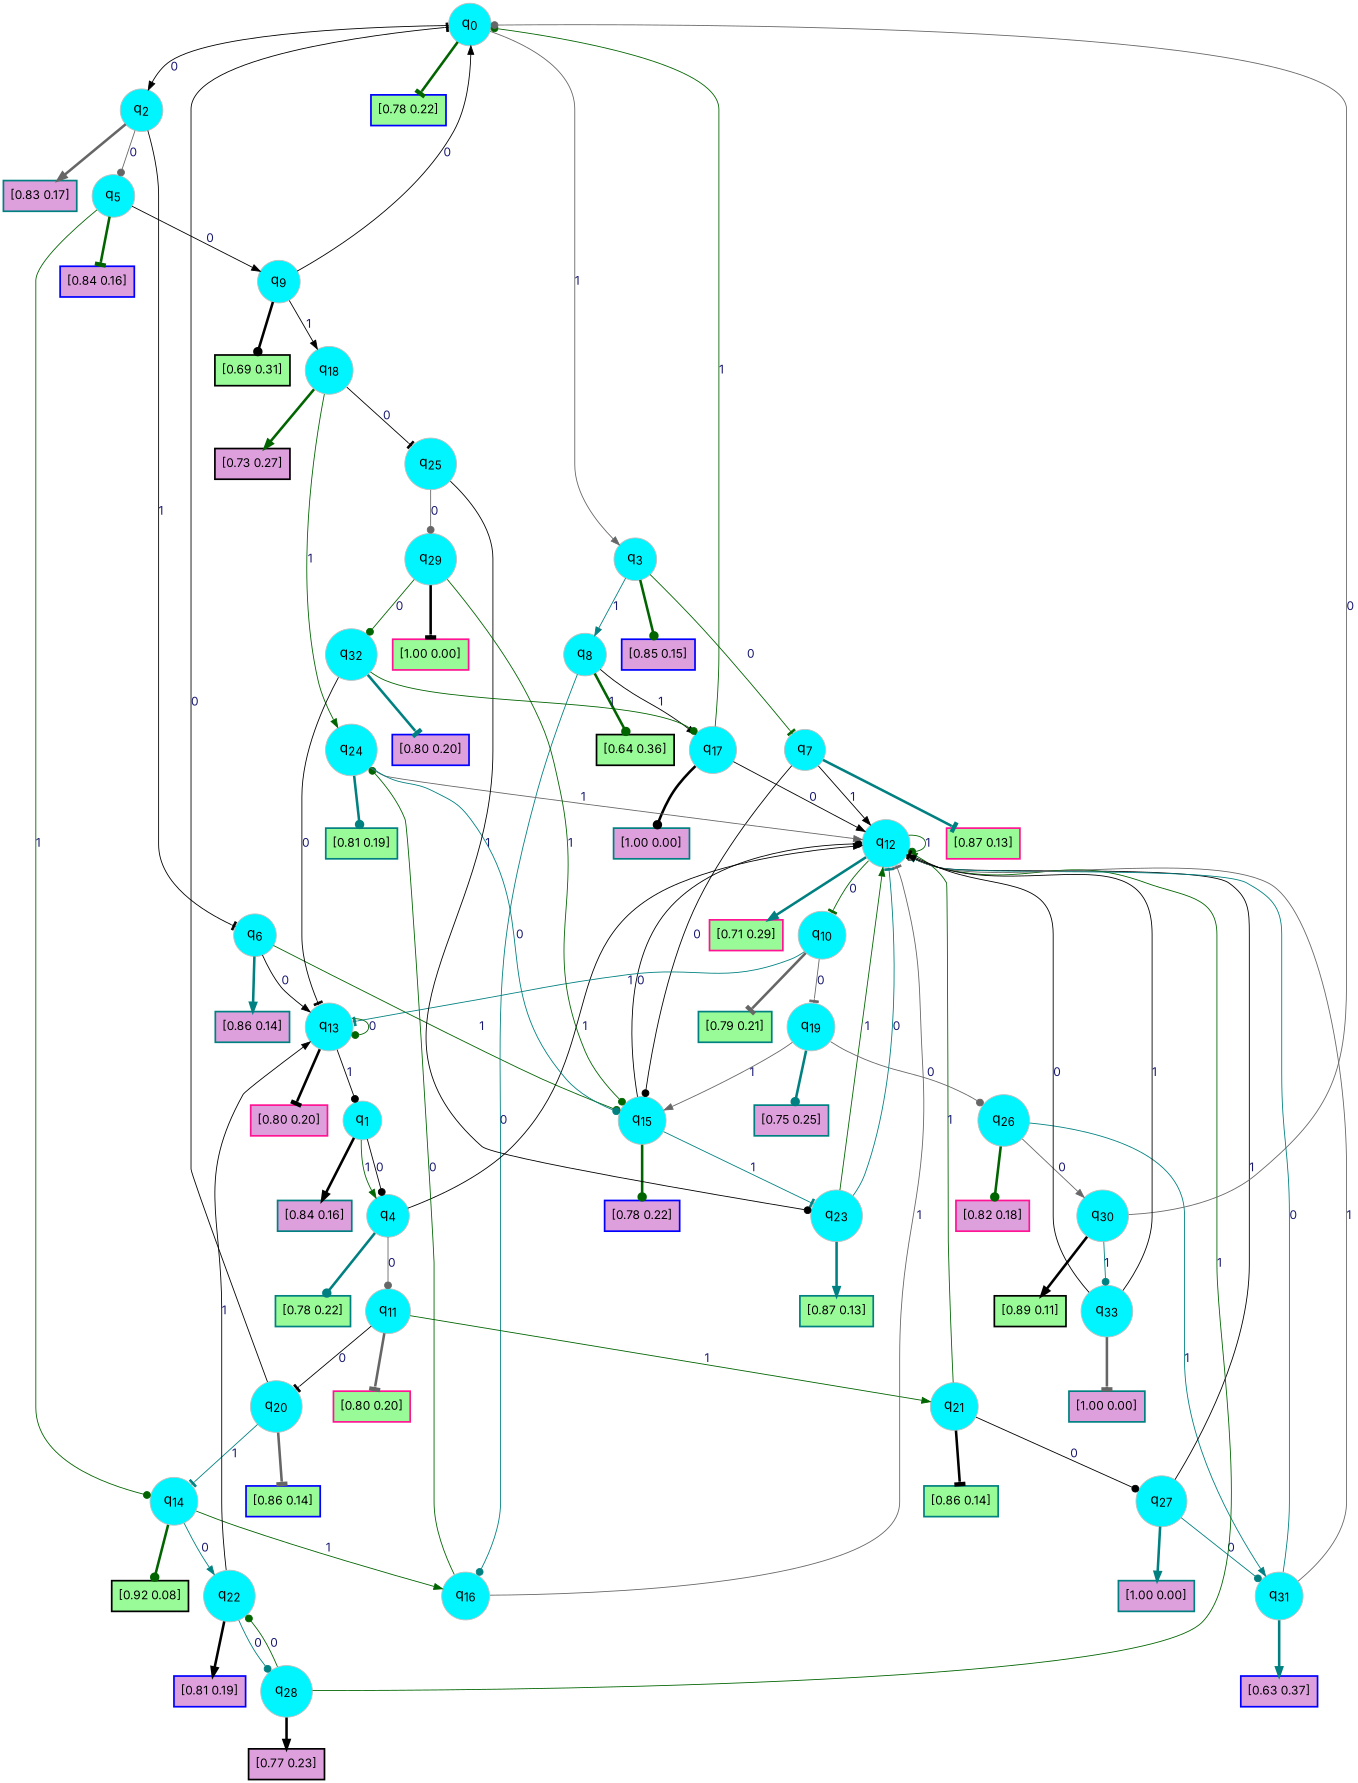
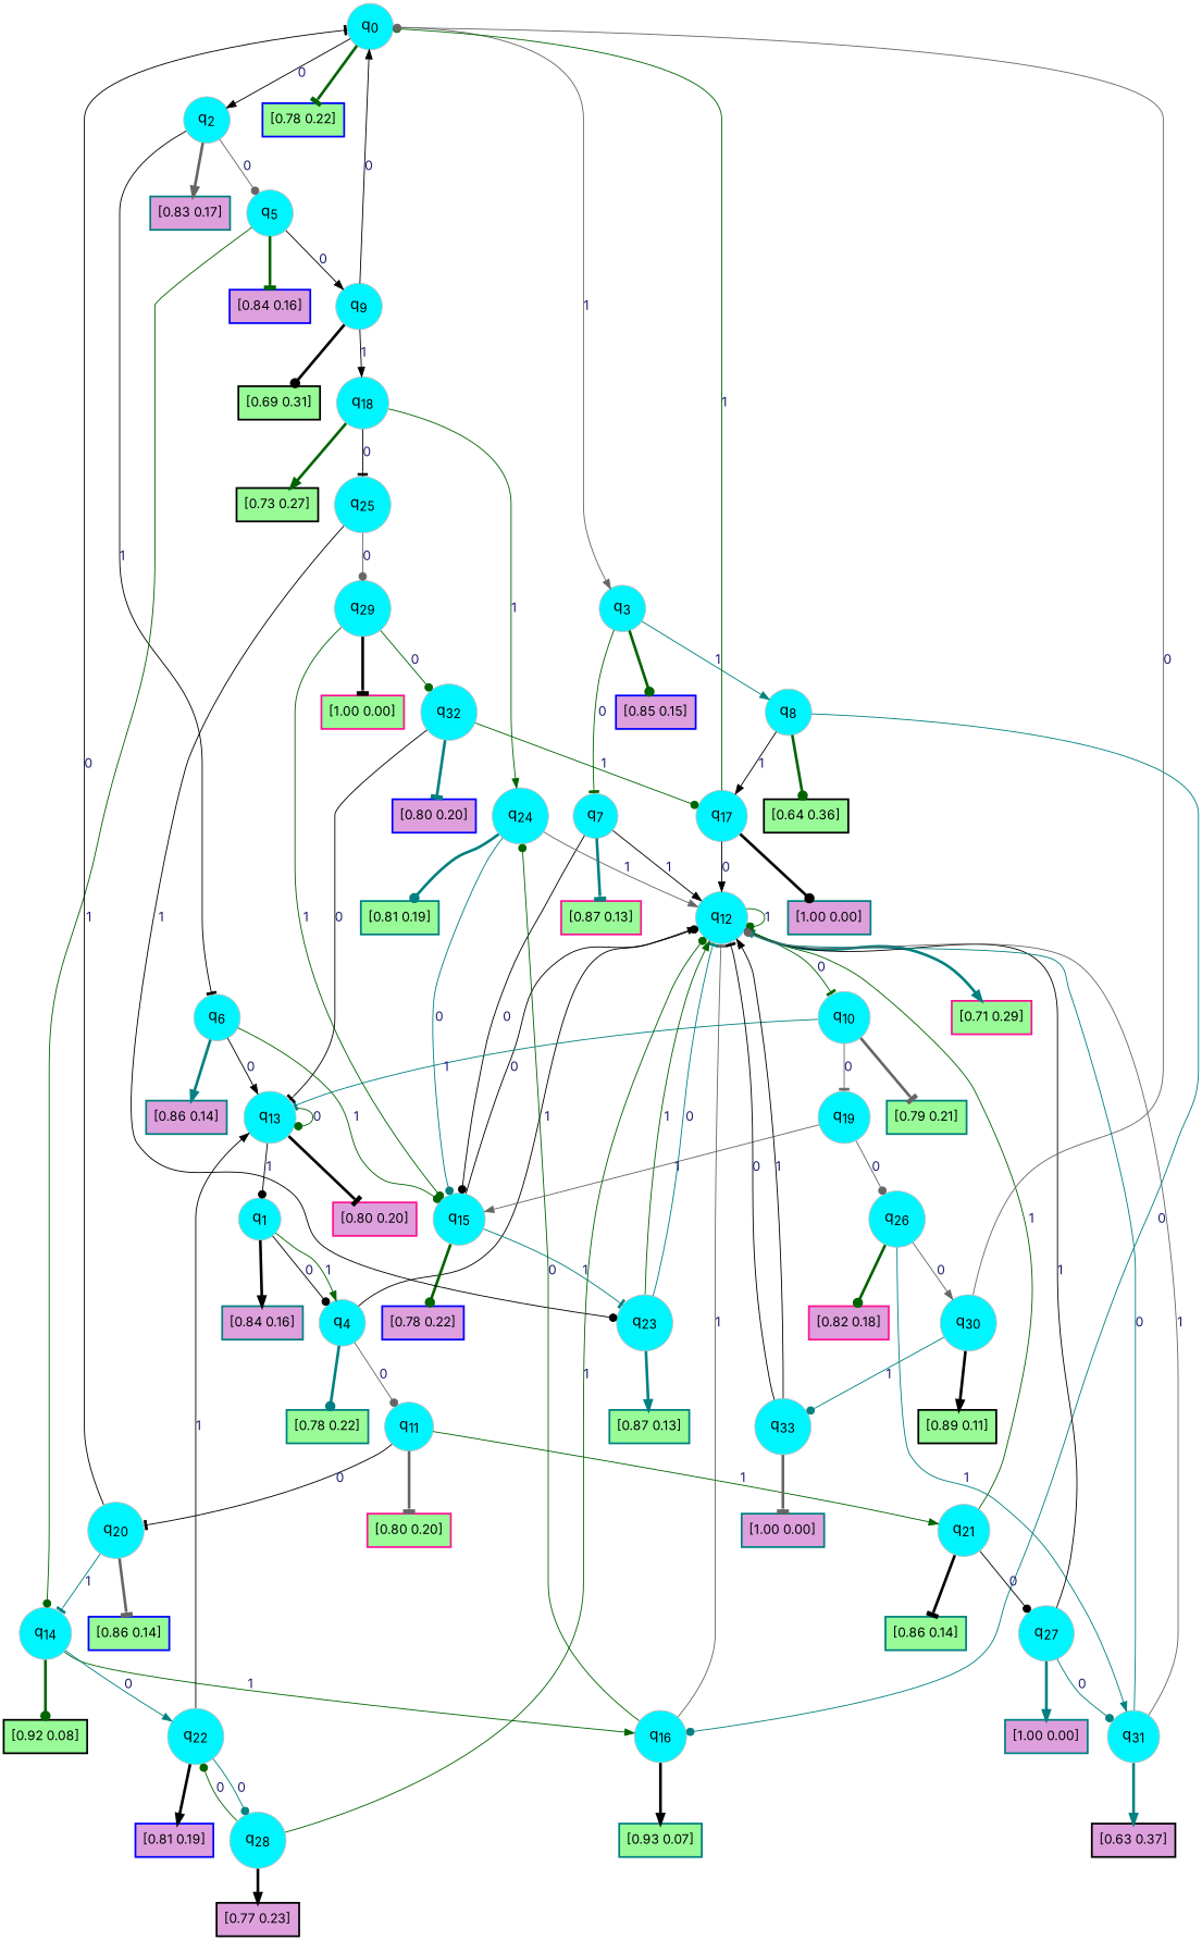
  digraph {
    fontname=Inter
    rankdir=TD
    node [color=gray fillcolor=turquoise1 fontcolor=black fontname=Inter fontsize=16 fontweight=bold shape=circle style=filled]
    edge [arrowhead=dot arrowsize=1 color=black fontcolor=midnightblue fontname=Inter fontweight=bold penwidth=1 style=solid weight=20]
    n1 [label=<q<SUB>0</SUB>>]
    n2 [label=<q<SUB>2</SUB>>]
    n3 [label=<q<SUB>3</SUB>>]
    n4 [color=blue fillcolor=palegreen fontsize=14 label="[0.78 0.22]" penwidth=2 shape=box]
    n5 [label=<q<SUB>5</SUB>>]
    n6 [label=<q<SUB>6</SUB>>]
    n7 [color=teal fillcolor=plum fontsize=14 label="[0.83 0.17]" penwidth=2 shape=box]
    n8 [label=<q<SUB>7</SUB>>]
    n9 [label=<q<SUB>8</SUB>>]
    n10 [color=blue fillcolor=plum fontsize=14 label="[0.85 0.15]" penwidth=2 shape=box]
    n11 [label=<q<SUB>1</SUB>>]
    n12 [label=<q<SUB>4</SUB>>]
    n13 [color=teal fillcolor=plum fontsize=14 label="[0.84 0.16]" penwidth=2 shape=box]
    n14 [label=<q<SUB>11</SUB>>]
    n15 [label=<q<SUB>12</SUB>>]
    n16 [color=teal fillcolor=palegreen fontsize=14 label="[0.78 0.22]" penwidth=2 shape=box]
    n17 [label=<q<SUB>9</SUB>>]
    n18 [label=<q<SUB>14</SUB>>]
    n19 [color=blue fillcolor=plum fontsize=14 label="[0.84 0.16]" penwidth=2 shape=box]
    n20 [label=<q<SUB>13</SUB>>]
    n21 [label=<q<SUB>15</SUB>>]
    n22 [color=teal fillcolor=plum fontsize=14 label="[0.86 0.14]" penwidth=2 shape=box]
    n23 [color=deeppink fillcolor=palegreen fontsize=14 label="[0.87 0.13]" penwidth=2 shape=box]
    n24 [label=<q<SUB>16</SUB>>]
    n25 [label=<q<SUB>17</SUB>>]
    n26 [color=black fillcolor=palegreen fontsize=14 label="[0.64 0.36]" penwidth=2 shape=box]
    n27 [label=<q<SUB>20</SUB>>]
    n28 [label=<q<SUB>21</SUB>>]
    n29 [color=deeppink fillcolor=palegreen fontsize=14 label="[0.80 0.20]" penwidth=2 shape=box]
    n30 [label=<q<SUB>10</SUB>>]
    n31 [color=deeppink fillcolor=palegreen fontsize=14 label="[0.71 0.29]" penwidth=2 shape=box]
    n32 [label=<q<SUB>18</SUB>>]
    n33 [color=black fillcolor=palegreen fontsize=14 label="[0.69 0.31]" penwidth=2 shape=box]
    n34 [label=<q<SUB>22</SUB>>]
    n35 [color=black fillcolor=palegreen fontsize=14 label="[0.92 0.08]" penwidth=2 shape=box]
    n36 [color=deeppink fillcolor=plum fontsize=14 label="[0.80 0.20]" penwidth=2 shape=box]
    n37 [label=<q<SUB>23</SUB>>]
    n38 [color=blue fillcolor=plum fontsize=14 label="[0.78 0.22]" penwidth=2 shape=box]
    n39 [label=<q<SUB>24</SUB>>]
+   n40 [color=teal fillcolor=palegreen fontsize=14 label="[0.93 0.07]" penwidth=2 shape=box]
    n41 [color=teal fillcolor=plum fontsize=14 label="[1.00 0.00]" penwidth=2 shape=box]
    n42 [label=<q<SUB>25</SUB>>]
-   n43 [color=black fillcolor=plum fontsize=14 label="[0.73 0.27]" penwidth=2 shape=box]
+   n43 [color=black fillcolor=palegreen fontsize=14 label="[0.73 0.27]" penwidth=2 shape=box]
    n44 [label=<q<SUB>19</SUB>>]
    n45 [color=teal fillcolor=palegreen fontsize=14 label="[0.79 0.21]" penwidth=2 shape=box]
    n46 [label=<q<SUB>26</SUB>>]
-   n47 [color=teal fillcolor=plum fontsize=14 label="[0.75 0.25]" penwidth=2 shape=box]
    n48 [color=blue fillcolor=palegreen fontsize=14 label="[0.86 0.14]" penwidth=2 shape=box]
    n49 [label=<q<SUB>27</SUB>>]
    n50 [color=teal fillcolor=palegreen fontsize=14 label="[0.86 0.14]" penwidth=2 shape=box]
    n51 [label=<q<SUB>28</SUB>>]
    n52 [color=blue fillcolor=plum fontsize=14 label="[0.81 0.19]" penwidth=2 shape=box]
    n53 [color=teal fillcolor=palegreen fontsize=14 label="[0.87 0.13]" penwidth=2 shape=box]
    n54 [color=teal fillcolor=palegreen fontsize=14 label="[0.81 0.19]" penwidth=2 shape=box]
    n55 [label=<q<SUB>29</SUB>>]
    n56 [label=<q<SUB>30</SUB>>]
    n57 [label=<q<SUB>31</SUB>>]
    n58 [color=deeppink fillcolor=plum fontsize=14 label="[0.82 0.18]" penwidth=2 shape=box]
    n59 [color=teal fillcolor=plum fontsize=14 label="[1.00 0.00]" penwidth=2 shape=box]
    n60 [color=black fillcolor=plum fontsize=14 label="[0.77 0.23]" penwidth=2 shape=box]
    n61 [label=<q<SUB>32</SUB>>]
    n62 [color=deeppink fillcolor=palegreen fontsize=14 label="[1.00 0.00]" penwidth=2 shape=box]
    n63 [label=<q<SUB>33</SUB>>]
    n64 [color=black fillcolor=palegreen fontsize=14 label="[0.89 0.11]" penwidth=2 shape=box]
-   n65 [color=blue fillcolor=plum fontsize=14 label="[0.63 0.37]" penwidth=2 shape=box]
+   n65 [color=black fillcolor=plum fontsize=14 label="[0.63 0.37]" penwidth=2 shape=box]
    n66 [color=blue fillcolor=plum fontsize=14 label="[0.80 0.20]" penwidth=2 shape=box]
    n67 [color=teal fillcolor=plum fontsize=14 label="[1.00 0.00]" penwidth=2 shape=box]
    n1 -> n2 [arrowhead=normal label=0]
    n1 -> n3 [arrowhead=normal color=gray40 label=1]
    n1 -> n4 [arrowhead=tee color=darkgreen penwidth=3]
    n2 -> n5 [color=gray40 label=0]
    n2 -> n6 [arrowhead=tee label=1]
    n2 -> n7 [arrowhead=normal color=gray40 penwidth=3]
    n3 -> n8 [arrowhead=tee color=darkgreen label=0]
    n3 -> n9 [arrowhead=normal color=teal label=1]
    n3 -> n10 [color=darkgreen penwidth=3]
    n5 -> n17 [arrowhead=normal label=0]
    n5 -> n18 [color=darkgreen label=1]
    n5 -> n19 [arrowhead=tee color=darkgreen penwidth=3]
    n6 -> n20 [arrowhead=normal label=0]
    n6 -> n21 [color=darkgreen label=1]
    n6 -> n22 [arrowhead=normal color=teal penwidth=3]
    n8 -> n15 [arrowhead=normal label=1]
    n8 -> n21 [label=0]
    n8 -> n23 [arrowhead=tee color=teal penwidth=3]
    n9 -> n24 [color=teal label=0]
    n9 -> n25 [arrowhead=normal label=1]
    n9 -> n26 [color=darkgreen penwidth=3]
    n11 -> n12 [label=0]
    n11 -> n12 [arrowhead=normal color=darkgreen label=1]
    n11 -> n13 [arrowhead=normal penwidth=3]
    n12 -> n14 [color=gray40 label=0]
    n12 -> n15 [arrowhead=normal label=1]
    n12 -> n16 [color=teal penwidth=3]
    n14 -> n27 [arrowhead=tee label=0]
    n14 -> n28 [arrowhead=normal color=darkgreen label=1]
    n14 -> n29 [arrowhead=tee color=gray40 penwidth=3]
    n15 -> n15 [color=darkgreen label=1]
    n15 -> n30 [arrowhead=tee color=darkgreen label=0]
    n15 -> n31 [arrowhead=normal color=teal penwidth=3]
    n17 -> n1 [arrowhead=normal label=0]
    n17 -> n32 [arrowhead=normal label=1]
    n17 -> n33 [penwidth=3]
    n18 -> n24 [arrowhead=normal color=darkgreen label=1]
    n18 -> n34 [arrowhead=normal color=teal label=0]
    n18 -> n35 [color=darkgreen penwidth=3]
    n20 -> n11 [label=1]
    n20 -> n20 [color=darkgreen label=0]
    n20 -> n36 [arrowhead=tee penwidth=3]
    n21 -> n15 [label=0]
    n21 -> n37 [arrowhead=tee color=teal label=1]
    n21 -> n38 [color=darkgreen penwidth=3]
    n24 -> n15 [arrowhead=tee color=gray40 label=1]
    n24 -> n39 [color=darkgreen label=0]
+   n24 -> n40 [arrowhead=normal penwidth=3]
    n25 -> n1 [color=darkgreen label=1]
    n25 -> n15 [arrowhead=normal label=0]
    n25 -> n41 [penwidth=3]
    n27 -> n1 [arrowhead=tee label=0]
    n27 -> n18 [arrowhead=tee color=teal label=1]
    n27 -> n48 [arrowhead=tee color=gray40 penwidth=3]
    n28 -> n15 [arrowhead=normal color=darkgreen label=1]
    n28 -> n49 [label=0]
    n28 -> n50 [arrowhead=tee penwidth=3]
    n30 -> n20 [arrowhead=tee color=teal label=1]
    n30 -> n44 [arrowhead=tee color=gray40 label=0]
    n30 -> n45 [arrowhead=tee color=gray40 penwidth=3]
    n32 -> n39 [arrowhead=normal color=darkgreen label=1]
    n32 -> n42 [arrowhead=tee label=0]
    n32 -> n43 [arrowhead=normal color=darkgreen penwidth=3]
    n34 -> n20 [arrowhead=normal label=1]
    n34 -> n51 [color=teal label=0]
    n34 -> n52 [arrowhead=normal penwidth=3]
    n37 -> n15 [arrowhead=tee color=teal label=0]
    n37 -> n15 [arrowhead=normal color=darkgreen label=1]
    n37 -> n53 [arrowhead=normal color=teal penwidth=3]
    n39 -> n15 [arrowhead=normal color=gray40 label=1]
    n39 -> n21 [color=teal label=0]
    n39 -> n54 [color=teal penwidth=3]
    n42 -> n37 [label=1]
    n42 -> n55 [color=gray40 label=0]
    n44 -> n21 [arrowhead=normal color=gray40 label=1]
    n44 -> n46 [color=gray40 label=0]
-   n44 -> n47 [color=teal penwidth=3]
    n46 -> n56 [arrowhead=normal color=gray40 label=0]
    n46 -> n57 [arrowhead=normal color=teal label=1]
    n46 -> n58 [color=darkgreen penwidth=3]
    n49 -> n15 [label=1]
    n49 -> n57 [color=teal label=0]
    n49 -> n59 [arrowhead=normal color=teal penwidth=3]
    n51 -> n15 [color=darkgreen label=1]
    n51 -> n34 [color=darkgreen label=0]
    n51 -> n60 [arrowhead=normal penwidth=3]
    n55 -> n21 [color=darkgreen label=1]
    n55 -> n61 [color=darkgreen label=0]
    n55 -> n62 [arrowhead=tee penwidth=3]
    n56 -> n1 [color=gray40 label=0]
    n56 -> n63 [color=teal label=1]
    n56 -> n64 [arrowhead=normal penwidth=3]
    n57 -> n15 [arrowhead=normal color=teal label=0]
    n57 -> n15 [color=gray40 label=1]
    n57 -> n65 [arrowhead=normal color=teal penwidth=3]
    n61 -> n20 [arrowhead=tee label=0]
    n61 -> n25 [color=darkgreen label=1]
    n61 -> n66 [arrowhead=tee color=teal penwidth=3]
    n63 -> n15 [arrowhead=tee label=0]
    n63 -> n15 [arrowhead=normal label=1]
    n63 -> n67 [arrowhead=tee color=gray40 penwidth=3]
  }
